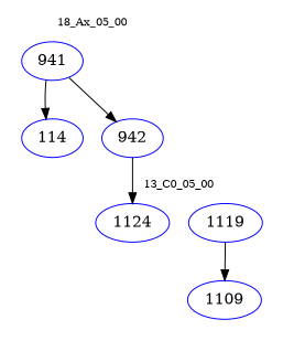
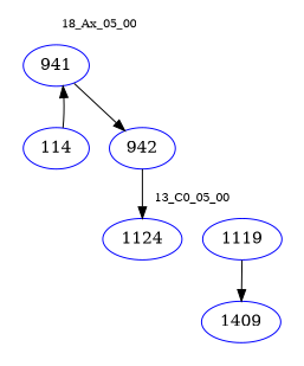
  digraph {
    node [color=blue]
    edge [color=black]
    n1 [label=941]
    n2 [label=114]
    n3 [label=942]
    n4 [label=1119]
-   n5 [label=1109]
+   n5 [label=1409]
    n6 [label=1124]
    subgraph cluster_1 {
      color=white
      fontsize=10
      label="18_Ax_05_00"
      n1
      n2
      n3
    }
    subgraph cluster_2 {
      color=white
      fontsize=10
      label="13_C0_05_00"
      n4
      n5
      n6
    }
-   n1 -> n2
+   n2 -> n1
    n1 -> n3
    n3 -> n6
    n4 -> n5
  }
